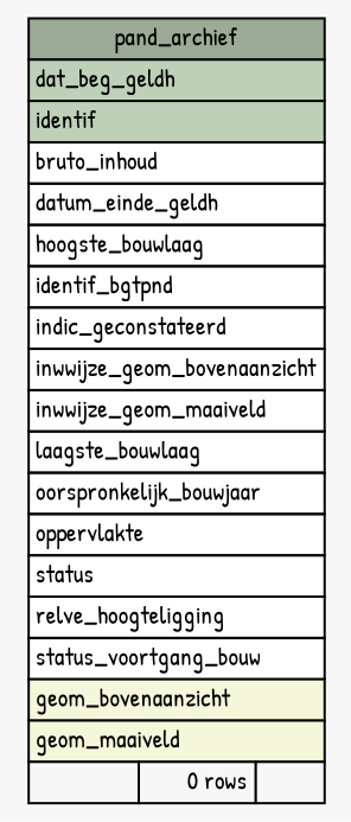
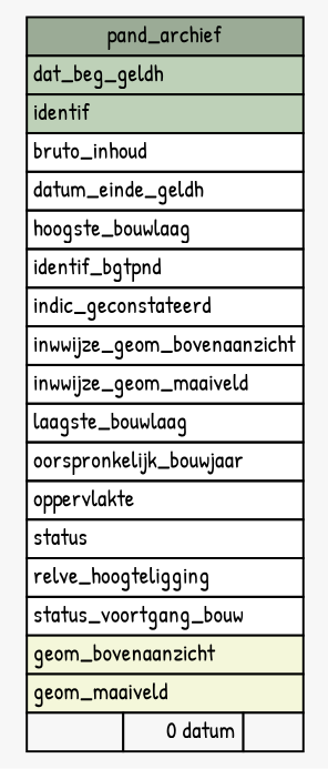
  digraph {
    bgcolor="#f7f7f7"
    fontname="Patrick Hand"
    fontsize=11
    nodesep=0.18
    rankdir=TB
    ranksep=0.46
-   n1 [fontname="Patrick Hand" fontsize=11 label=<     <TABLE BORDER="0" CELLBORDER="1" CELLSPACING="0" BGCOLOR="#ffffff">       <TR><TD COLSPAN="3" BGCOLOR="#9bab96" ALIGN="CENTER">pand_archief</TD></TR>       <TR><TD PORT="dat_beg_geldh" COLSPAN="3" BGCOLOR="#bed1b8" ALIGN="LEFT">dat_beg_geldh</TD></TR>       <TR><TD PORT="identif" COLSPAN="3" BGCOLOR="#bed1b8" ALIGN="LEFT">identif</TD></TR>       <TR><TD PORT="bruto_inhoud" COLSPAN="3" ALIGN="LEFT">bruto_inhoud</TD></TR>       <TR><TD PORT="datum_einde_geldh" COLSPAN="3" ALIGN="LEFT">datum_einde_geldh</TD></TR>       <TR><TD PORT="hoogste_bouwlaag" COLSPAN="3" ALIGN="LEFT">hoogste_bouwlaag</TD></TR>       <TR><TD PORT="identif_bgtpnd" COLSPAN="3" ALIGN="LEFT">identif_bgtpnd</TD></TR>       <TR><TD PORT="indic_geconstateerd" COLSPAN="3" ALIGN="LEFT">indic_geconstateerd</TD></TR>       <TR><TD PORT="inwwijze_geom_bovenaanzicht" COLSPAN="3" ALIGN="LEFT">inwwijze_geom_bovenaanzicht</TD></TR>       <TR><TD PORT="inwwijze_geom_maaiveld" COLSPAN="3" ALIGN="LEFT">inwwijze_geom_maaiveld</TD></TR>       <TR><TD PORT="laagste_bouwlaag" COLSPAN="3" ALIGN="LEFT">laagste_bouwlaag</TD></TR>       <TR><TD PORT="oorspronkelijk_bouwjaar" COLSPAN="3" ALIGN="LEFT">oorspronkelijk_bouwjaar</TD></TR>       <TR><TD PORT="oppervlakte" COLSPAN="3" ALIGN="LEFT">oppervlakte</TD></TR>       <TR><TD PORT="status" COLSPAN="3" ALIGN="LEFT">status</TD></TR>       <TR><TD PORT="relve_hoogteligging" COLSPAN="3" ALIGN="LEFT">relve_hoogteligging</TD></TR>       <TR><TD PORT="status_voortgang_bouw" COLSPAN="3" ALIGN="LEFT">status_voortgang_bouw</TD></TR>       <TR><TD PORT="geom_bovenaanzicht" COLSPAN="3" BGCOLOR="#f4f7da" ALIGN="LEFT">geom_bovenaanzicht</TD></TR>       <TR><TD PORT="geom_maaiveld" COLSPAN="3" BGCOLOR="#f4f7da" ALIGN="LEFT">geom_maaiveld</TD></TR>       <TR><TD ALIGN="LEFT" BGCOLOR="#f7f7f7">  </TD><TD ALIGN="RIGHT" BGCOLOR="#f7f7f7">0 rows</TD><TD ALIGN="RIGHT" BGCOLOR="#f7f7f7">  </TD></TR>     </TABLE>> shape=plaintext]
+   n1 [fontname="Patrick Hand" fontsize=11 label=<     <TABLE BORDER="0" CELLBORDER="1" CELLSPACING="0" BGCOLOR="#ffffff">       <TR><TD COLSPAN="3" BGCOLOR="#9bab96" ALIGN="CENTER">pand_archief</TD></TR>       <TR><TD PORT="dat_beg_geldh" COLSPAN="3" BGCOLOR="#bed1b8" ALIGN="LEFT">dat_beg_geldh</TD></TR>       <TR><TD PORT="identif" COLSPAN="3" BGCOLOR="#bed1b8" ALIGN="LEFT">identif</TD></TR>       <TR><TD PORT="bruto_inhoud" COLSPAN="3" ALIGN="LEFT">bruto_inhoud</TD></TR>       <TR><TD PORT="datum_einde_geldh" COLSPAN="3" ALIGN="LEFT">datum_einde_geldh</TD></TR>       <TR><TD PORT="hoogste_bouwlaag" COLSPAN="3" ALIGN="LEFT">hoogste_bouwlaag</TD></TR>       <TR><TD PORT="identif_bgtpnd" COLSPAN="3" ALIGN="LEFT">identif_bgtpnd</TD></TR>       <TR><TD PORT="indic_geconstateerd" COLSPAN="3" ALIGN="LEFT">indic_geconstateerd</TD></TR>       <TR><TD PORT="inwwijze_geom_bovenaanzicht" COLSPAN="3" ALIGN="LEFT">inwwijze_geom_bovenaanzicht</TD></TR>       <TR><TD PORT="inwwijze_geom_maaiveld" COLSPAN="3" ALIGN="LEFT">inwwijze_geom_maaiveld</TD></TR>       <TR><TD PORT="laagste_bouwlaag" COLSPAN="3" ALIGN="LEFT">laagste_bouwlaag</TD></TR>       <TR><TD PORT="oorspronkelijk_bouwjaar" COLSPAN="3" ALIGN="LEFT">oorspronkelijk_bouwjaar</TD></TR>       <TR><TD PORT="oppervlakte" COLSPAN="3" ALIGN="LEFT">oppervlakte</TD></TR>       <TR><TD PORT="status" COLSPAN="3" ALIGN="LEFT">status</TD></TR>       <TR><TD PORT="relve_hoogteligging" COLSPAN="3" ALIGN="LEFT">relve_hoogteligging</TD></TR>       <TR><TD PORT="status_voortgang_bouw" COLSPAN="3" ALIGN="LEFT">status_voortgang_bouw</TD></TR>       <TR><TD PORT="geom_bovenaanzicht" COLSPAN="3" BGCOLOR="#f4f7da" ALIGN="LEFT">geom_bovenaanzicht</TD></TR>       <TR><TD PORT="geom_maaiveld" COLSPAN="3" BGCOLOR="#f4f7da" ALIGN="LEFT">geom_maaiveld</TD></TR>       <TR><TD ALIGN="LEFT" BGCOLOR="#f7f7f7">  </TD><TD ALIGN="RIGHT" BGCOLOR="#f7f7f7">0 datum</TD><TD ALIGN="RIGHT" BGCOLOR="#f7f7f7">  </TD></TR>     </TABLE>> shape=plaintext]
  }
